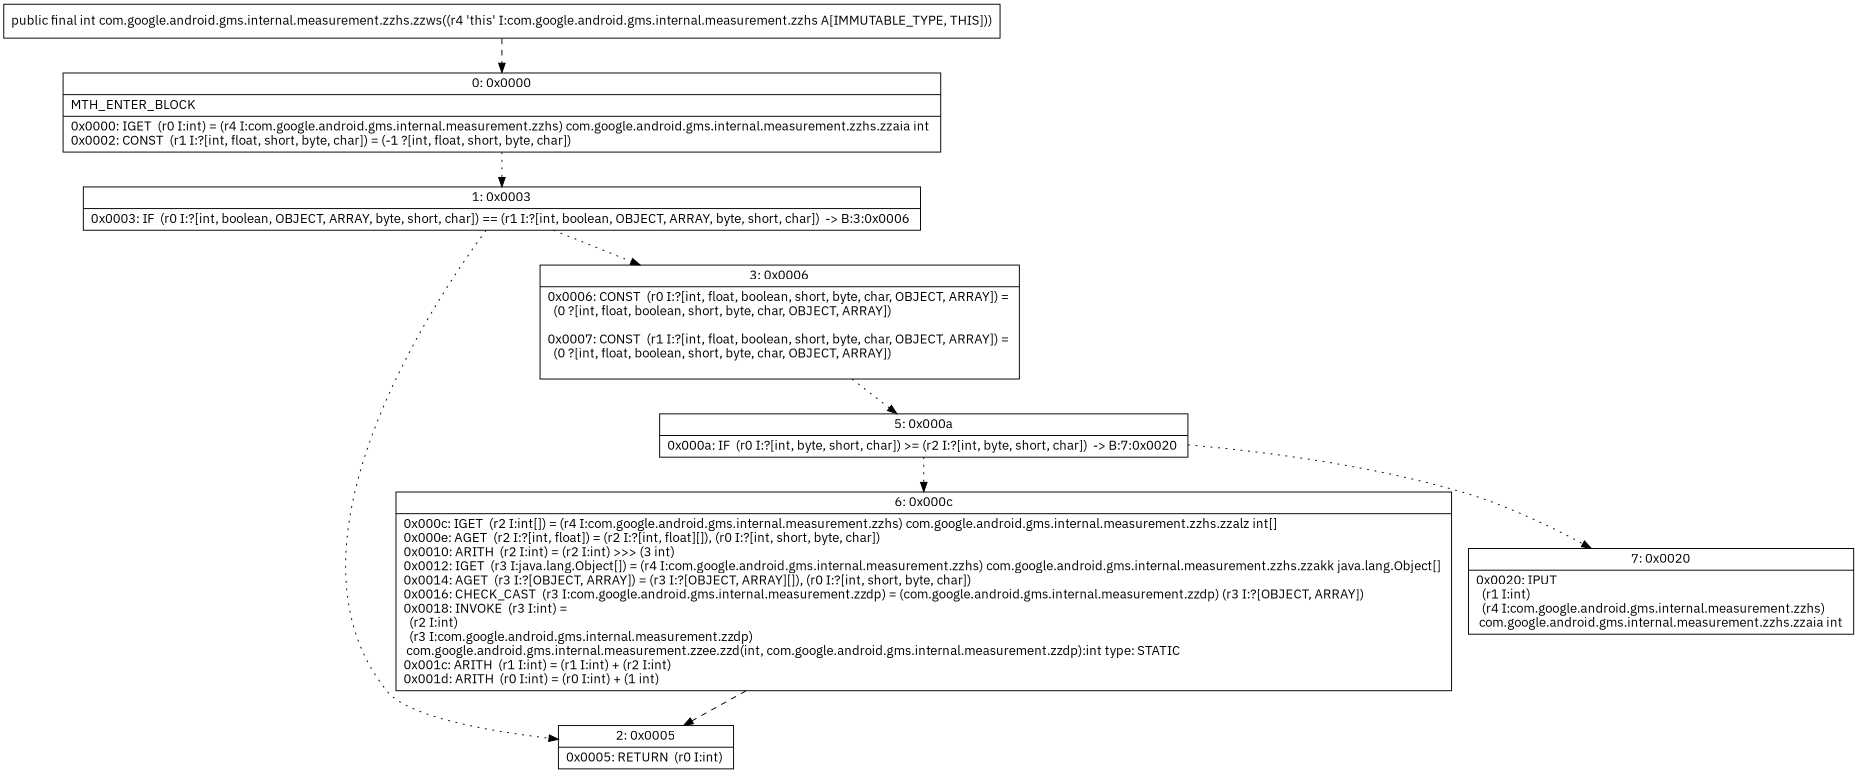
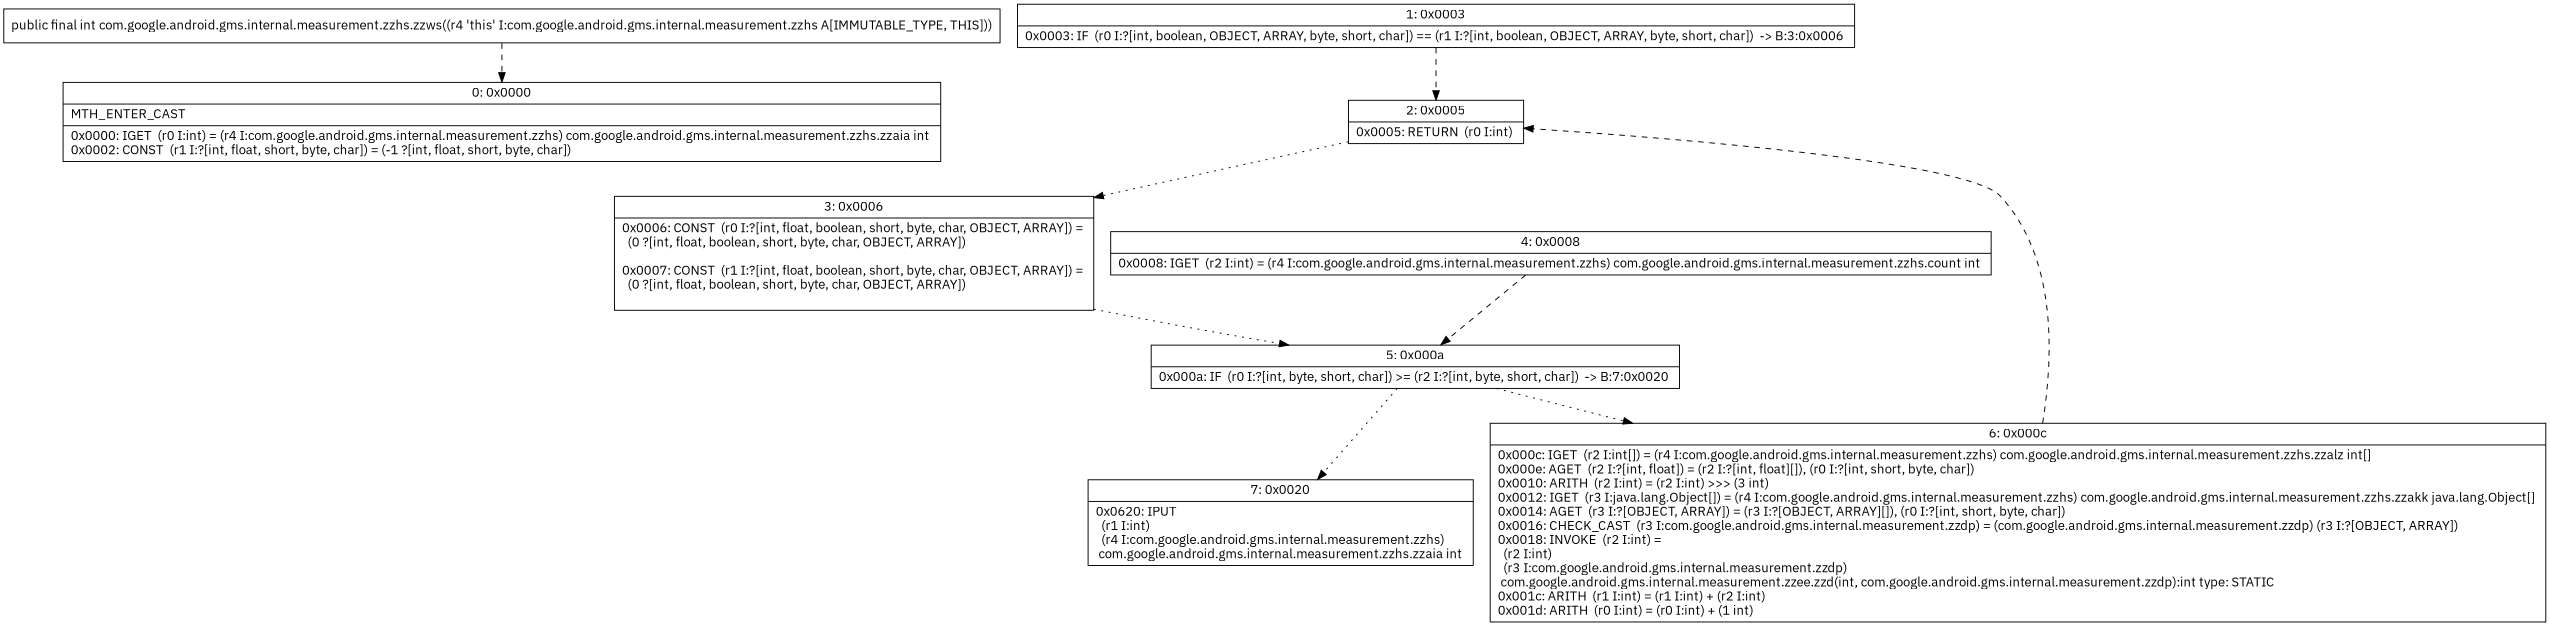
  digraph {
    fontname="IBM Plex Sans"
    node [fontname="IBM Plex Sans" shape=record]
    edge [fontname="IBM Plex Sans" style=dotted]
-   n1 [label="{0\:\ 0x0000|MTH_ENTER_BLOCK\l|0x0000: IGET  (r0 I:int) = (r4 I:com.google.android.gms.internal.measurement.zzhs) com.google.android.gms.internal.measurement.zzhs.zzaia int \l0x0002: CONST  (r1 I:?[int, float, short, byte, char]) = (\-1 ?[int, float, short, byte, char]) \l}"]
+   n1 [label="{0\:\ 0x0000|MTH_ENTER_CAST\l|0x0000: IGET  (r0 I:int) = (r4 I:com.google.android.gms.internal.measurement.zzhs) com.google.android.gms.internal.measurement.zzhs.zzaia int \l0x0002: CONST  (r1 I:?[int, float, short, byte, char]) = (\-1 ?[int, float, short, byte, char]) \l}"]
    n2 [label="{1\:\ 0x0003|0x0003: IF  (r0 I:?[int, boolean, OBJECT, ARRAY, byte, short, char]) == (r1 I:?[int, boolean, OBJECT, ARRAY, byte, short, char])  \-\> B:3:0x0006 \l}"]
    n3 [label="{2\:\ 0x0005|0x0005: RETURN  (r0 I:int) \l}"]
    n4 [label="{3\:\ 0x0006|0x0006: CONST  (r0 I:?[int, float, boolean, short, byte, char, OBJECT, ARRAY]) = \l  (0 ?[int, float, boolean, short, byte, char, OBJECT, ARRAY])\l \l0x0007: CONST  (r1 I:?[int, float, boolean, short, byte, char, OBJECT, ARRAY]) = \l  (0 ?[int, float, boolean, short, byte, char, OBJECT, ARRAY])\l \l}"]
    n5 [label="{5\:\ 0x000a|0x000a: IF  (r0 I:?[int, byte, short, char]) \>= (r2 I:?[int, byte, short, char])  \-\> B:7:0x0020 \l}"]
-   n7 [label="{6\:\ 0x000c|0x000c: IGET  (r2 I:int[]) = (r4 I:com.google.android.gms.internal.measurement.zzhs) com.google.android.gms.internal.measurement.zzhs.zzalz int[] \l0x000e: AGET  (r2 I:?[int, float]) = (r2 I:?[int, float][]), (r0 I:?[int, short, byte, char]) \l0x0010: ARITH  (r2 I:int) = (r2 I:int) \>\>\> (3 int) \l0x0012: IGET  (r3 I:java.lang.Object[]) = (r4 I:com.google.android.gms.internal.measurement.zzhs) com.google.android.gms.internal.measurement.zzhs.zzakk java.lang.Object[] \l0x0014: AGET  (r3 I:?[OBJECT, ARRAY]) = (r3 I:?[OBJECT, ARRAY][]), (r0 I:?[int, short, byte, char]) \l0x0016: CHECK_CAST  (r3 I:com.google.android.gms.internal.measurement.zzdp) = (com.google.android.gms.internal.measurement.zzdp) (r3 I:?[OBJECT, ARRAY]) \l0x0018: INVOKE  (r3 I:int) = \l  (r2 I:int)\l  (r3 I:com.google.android.gms.internal.measurement.zzdp)\l com.google.android.gms.internal.measurement.zzee.zzd(int, com.google.android.gms.internal.measurement.zzdp):int type: STATIC \l0x001c: ARITH  (r1 I:int) = (r1 I:int) + (r2 I:int) \l0x001d: ARITH  (r0 I:int) = (r0 I:int) + (1 int) \l}"]
-   n8 [label="{7\:\ 0x0020|0x0020: IPUT  \l  (r1 I:int)\l  (r4 I:com.google.android.gms.internal.measurement.zzhs)\l com.google.android.gms.internal.measurement.zzhs.zzaia int \l}"]
+   n6 [label="{4\:\ 0x0008|0x0008: IGET  (r2 I:int) = (r4 I:com.google.android.gms.internal.measurement.zzhs) com.google.android.gms.internal.measurement.zzhs.count int \l}"]
+   n7 [label="{6\:\ 0x000c|0x000c: IGET  (r2 I:int[]) = (r4 I:com.google.android.gms.internal.measurement.zzhs) com.google.android.gms.internal.measurement.zzhs.zzalz int[] \l0x000e: AGET  (r2 I:?[int, float]) = (r2 I:?[int, float][]), (r0 I:?[int, short, byte, char]) \l0x0010: ARITH  (r2 I:int) = (r2 I:int) \>\>\> (3 int) \l0x0012: IGET  (r3 I:java.lang.Object[]) = (r4 I:com.google.android.gms.internal.measurement.zzhs) com.google.android.gms.internal.measurement.zzhs.zzakk java.lang.Object[] \l0x0014: AGET  (r3 I:?[OBJECT, ARRAY]) = (r3 I:?[OBJECT, ARRAY][]), (r0 I:?[int, short, byte, char]) \l0x0016: CHECK_CAST  (r3 I:com.google.android.gms.internal.measurement.zzdp) = (com.google.android.gms.internal.measurement.zzdp) (r3 I:?[OBJECT, ARRAY]) \l0x0018: INVOKE  (r2 I:int) = \l  (r2 I:int)\l  (r3 I:com.google.android.gms.internal.measurement.zzdp)\l com.google.android.gms.internal.measurement.zzee.zzd(int, com.google.android.gms.internal.measurement.zzdp):int type: STATIC \l0x001c: ARITH  (r1 I:int) = (r1 I:int) + (r2 I:int) \l0x001d: ARITH  (r0 I:int) = (r0 I:int) + (1 int) \l}"]
+   n8 [label="{7\:\ 0x0020|0x0620: IPUT  \l  (r1 I:int)\l  (r4 I:com.google.android.gms.internal.measurement.zzhs)\l com.google.android.gms.internal.measurement.zzhs.zzaia int \l}"]
    n9 [label="{public final int com.google.android.gms.internal.measurement.zzhs.zzws((r4 'this' I:com.google.android.gms.internal.measurement.zzhs A[IMMUTABLE_TYPE, THIS])) }"]
-   n1 -> n2
-   n2 -> n3
-   n2 -> n4
+   n2 -> n3 [style=dashed]
+   n3 -> n4
    n4 -> n5
    n5 -> n7
    n5 -> n8
+   n6 -> n5 [style=dashed]
    n7 -> n3 [style=dashed]
    n9 -> n1 [style=dashed]
  }
